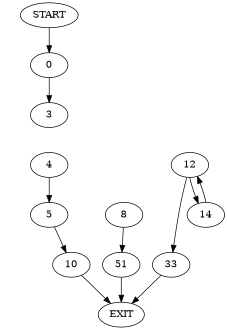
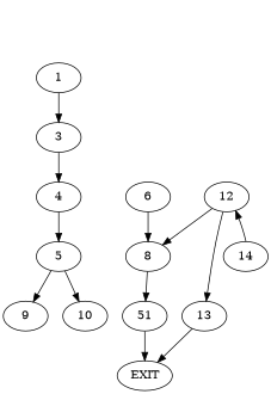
  digraph {
-   n1 [label=START]
-   1 [label=0]
+   1
    3
    n4 [label=EXIT]
    4
    5
+   9
    10
+   6
    8
    n11 [label=51]
    12
-   13 [label=33]
+   13
    14
-   n1 -> 1
    1 -> 3
+   3 -> 4
    4 -> 5
+   5 -> 9
    5 -> 10
-   10 -> n4
+   6 -> 8
    8 -> n11
    n11 -> n4
    12 -> 13
-   12 -> 14
+   12 -> 8
    13 -> n4
    14 -> 12
  }
